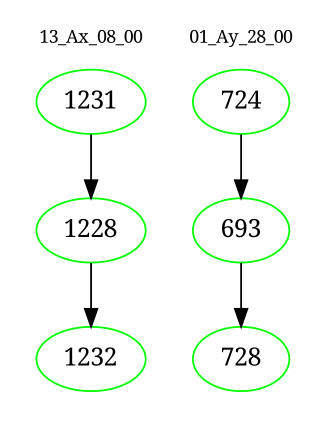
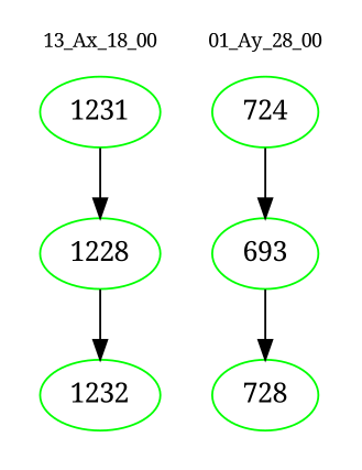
  digraph {
    fontname="Noto Serif"
    node [color=green fontname="Noto Serif"]
    edge [color=black fontname="Noto Serif"]
    n1 [label=1231]
    n2 [label=1228]
    n3 [label=1232]
    n4 [label=724]
    n5 [label=693]
    n6 [label=728]
    subgraph cluster_1 {
      color=white
      fontsize=10
-     label="13_Ax_08_00"
+     label="13_Ax_18_00"
      n1
      n2
      n3
    }
    subgraph cluster_2 {
      color=white
      fontsize=10
      label="01_Ay_28_00"
      n4
      n5
      n6
    }
    n1 -> n2
    n2 -> n3
    n4 -> n5
    n5 -> n6
  }
